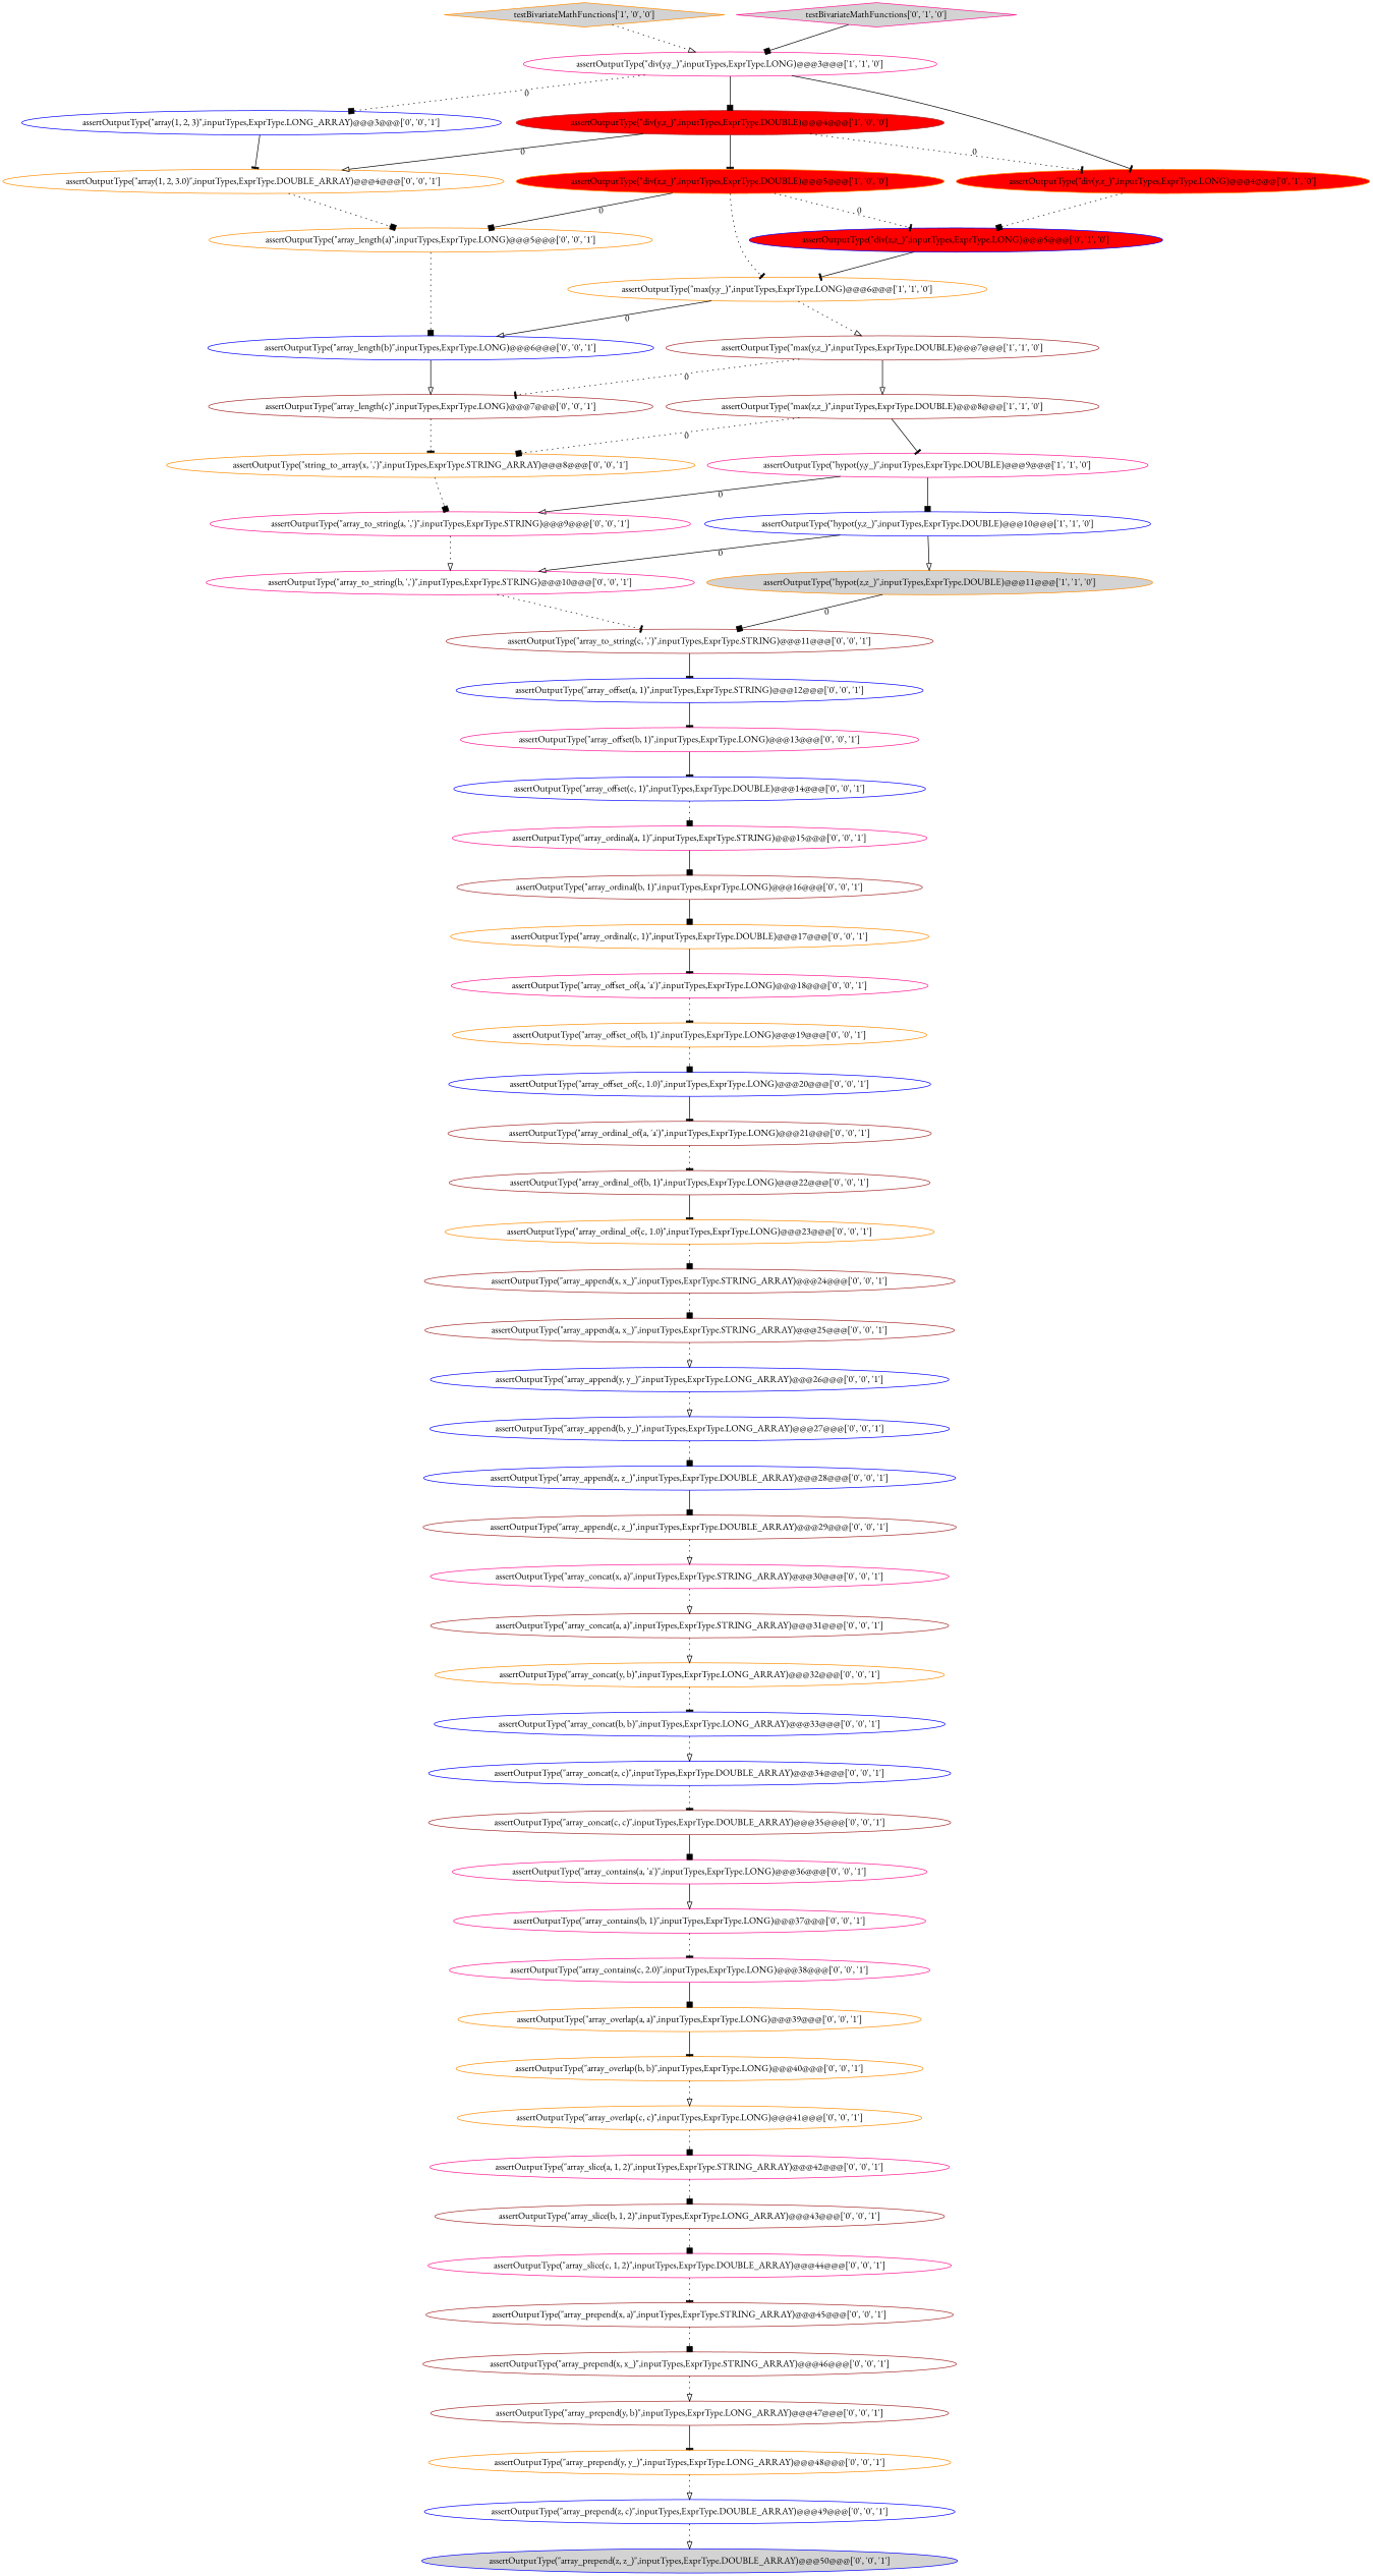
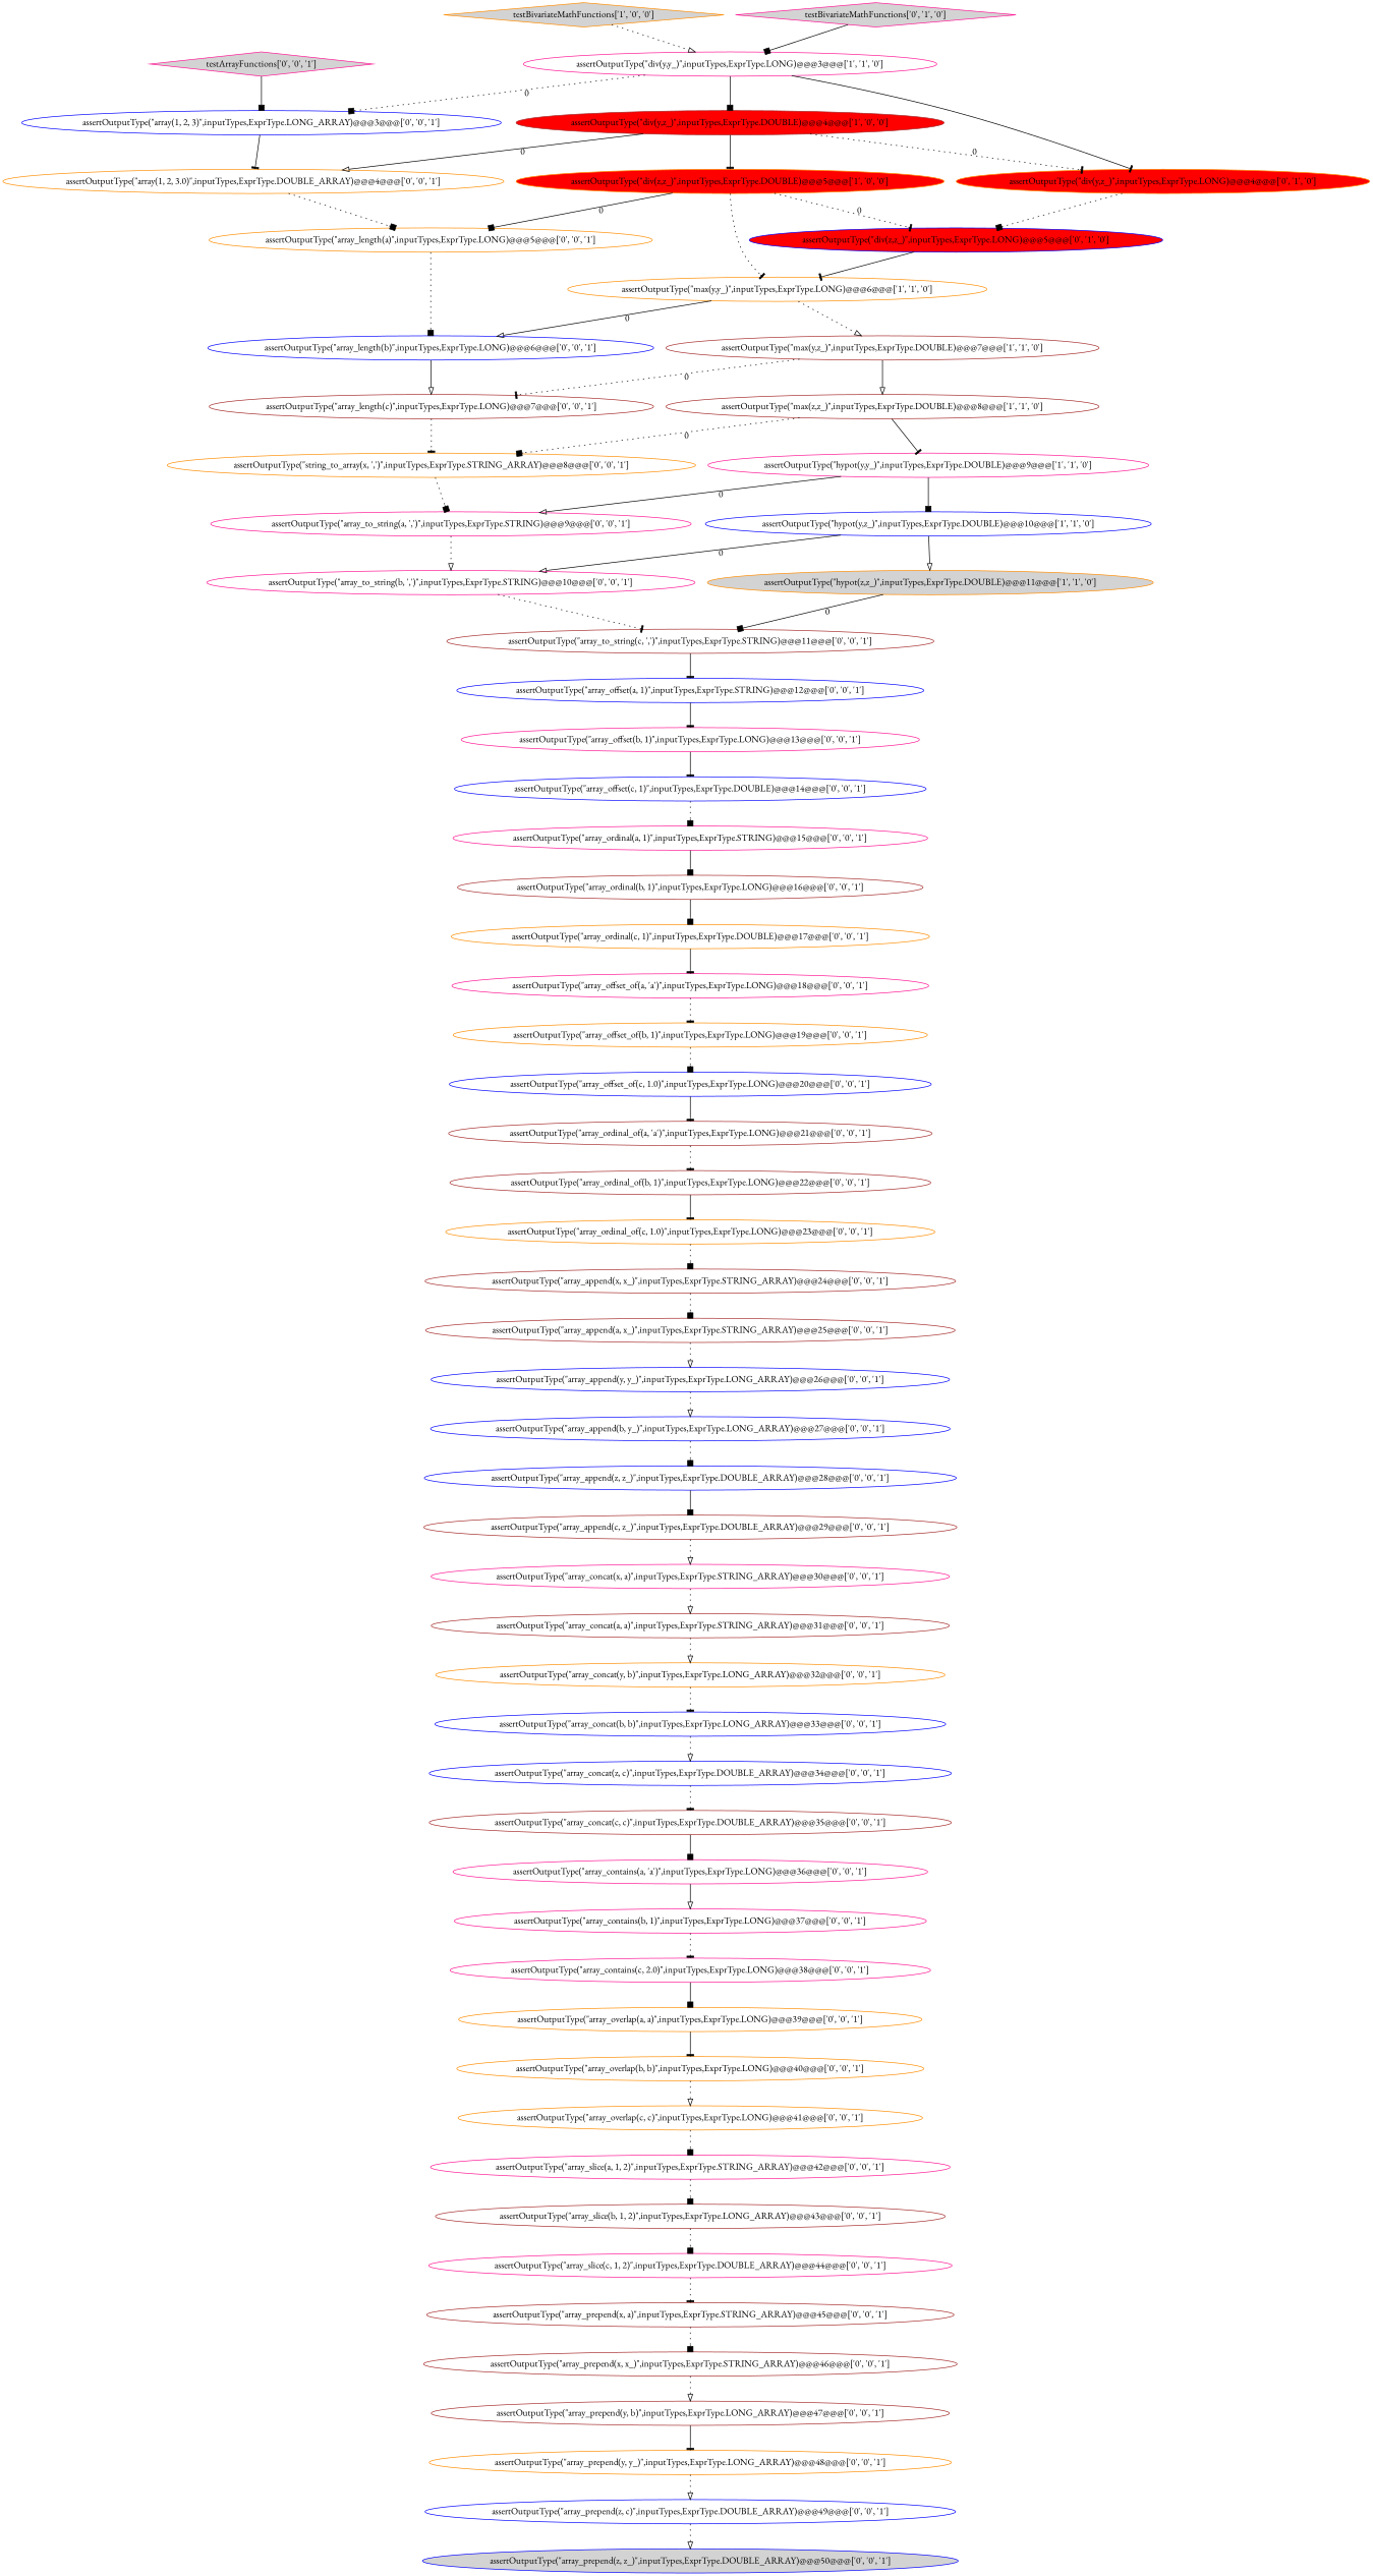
  digraph {
    fontname="EB Garamond"
    node [fillcolor=white shape=ellipse style=filled color=brown fontname="EB Garamond"]
    edge [style=dotted arrowhead=box fontname="EB Garamond"]
    n1 [label="assertOutputType(\"array_offset_of(a, 'a')\",inputTypes,ExprType.LONG)@@@18@@@['0', '0', '1']" color=deeppink]
    n2 [label="assertOutputType(\"array_offset_of(b, 1)\",inputTypes,ExprType.LONG)@@@19@@@['0', '0', '1']" color=darkorange]
    n3 [label="assertOutputType(\"array_concat(c, c)\",inputTypes,ExprType.DOUBLE_ARRAY)@@@35@@@['0', '0', '1']"]
    n4 [label="assertOutputType(\"array_contains(a, 'a')\",inputTypes,ExprType.LONG)@@@36@@@['0', '0', '1']" color=deeppink]
    n5 [label="assertOutputType(\"array_prepend(x, a)\",inputTypes,ExprType.STRING_ARRAY)@@@45@@@['0', '0', '1']"]
    n6 [label="assertOutputType(\"array_prepend(x, x_)\",inputTypes,ExprType.STRING_ARRAY)@@@46@@@['0', '0', '1']"]
    n7 [label="assertOutputType(\"array_ordinal(b, 1)\",inputTypes,ExprType.LONG)@@@16@@@['0', '0', '1']"]
    n8 [label="assertOutputType(\"array_ordinal(c, 1)\",inputTypes,ExprType.DOUBLE)@@@17@@@['0', '0', '1']" color=darkorange]
    n9 [label="assertOutputType(\"array_append(x, x_)\",inputTypes,ExprType.STRING_ARRAY)@@@24@@@['0', '0', '1']"]
    n10 [label="assertOutputType(\"array_append(a, x_)\",inputTypes,ExprType.STRING_ARRAY)@@@25@@@['0', '0', '1']"]
    n11 [label="assertOutputType(\"array_offset(c, 1)\",inputTypes,ExprType.DOUBLE)@@@14@@@['0', '0', '1']" color=blue]
    n12 [label="assertOutputType(\"array_ordinal(a, 1)\",inputTypes,ExprType.STRING)@@@15@@@['0', '0', '1']" color=deeppink]
    n13 [label="assertOutputType(\"array_slice(c, 1, 2)\",inputTypes,ExprType.DOUBLE_ARRAY)@@@44@@@['0', '0', '1']" color=deeppink]
    n14 [label="assertOutputType(\"max(z,z_)\",inputTypes,ExprType.DOUBLE)@@@8@@@['1', '1', '0']"]
    n15 [label="assertOutputType(\"hypot(y,y_)\",inputTypes,ExprType.DOUBLE)@@@9@@@['1', '1', '0']" color=deeppink]
    n16 [label="assertOutputType(\"string_to_array(x, ',')\",inputTypes,ExprType.STRING_ARRAY)@@@8@@@['0', '0', '1']" color=darkorange]
    n17 [label="assertOutputType(\"array_offset(a, 1)\",inputTypes,ExprType.STRING)@@@12@@@['0', '0', '1']" color=blue]
    n18 [label="assertOutputType(\"array_offset(b, 1)\",inputTypes,ExprType.LONG)@@@13@@@['0', '0', '1']" color=deeppink]
    n19 [label="assertOutputType(\"array_prepend(y, y_)\",inputTypes,ExprType.LONG_ARRAY)@@@48@@@['0', '0', '1']" color=darkorange]
    n20 [label="assertOutputType(\"array_prepend(z, c)\",inputTypes,ExprType.DOUBLE_ARRAY)@@@49@@@['0', '0', '1']" color=blue]
    n21 [label="assertOutputType(\"array_contains(b, 1)\",inputTypes,ExprType.LONG)@@@37@@@['0', '0', '1']" color=deeppink]
+   n22 [fillcolor=lightgray label="testArrayFunctions['0', '0', '1']" shape=diamond color=deeppink]
    n23 [label="assertOutputType(\"array(1, 2, 3)\",inputTypes,ExprType.LONG_ARRAY)@@@3@@@['0', '0', '1']" color=blue]
    n24 [label="assertOutputType(\"array_concat(x, a)\",inputTypes,ExprType.STRING_ARRAY)@@@30@@@['0', '0', '1']" color=deeppink]
    n25 [label="assertOutputType(\"array_concat(a, a)\",inputTypes,ExprType.STRING_ARRAY)@@@31@@@['0', '0', '1']"]
    n26 [label="assertOutputType(\"array_contains(c, 2.0)\",inputTypes,ExprType.LONG)@@@38@@@['0', '0', '1']" color=deeppink]
    n27 [label="assertOutputType(\"array_overlap(b, b)\",inputTypes,ExprType.LONG)@@@40@@@['0', '0', '1']" color=darkorange]
    n28 [label="assertOutputType(\"array_overlap(c, c)\",inputTypes,ExprType.LONG)@@@41@@@['0', '0', '1']" color=darkorange]
    n29 [label="assertOutputType(\"array_ordinal_of(b, 1)\",inputTypes,ExprType.LONG)@@@22@@@['0', '0', '1']"]
    n30 [label="assertOutputType(\"array_ordinal_of(c, 1.0)\",inputTypes,ExprType.LONG)@@@23@@@['0', '0', '1']" color=darkorange]
    n31 [label="assertOutputType(\"array_offset_of(c, 1.0)\",inputTypes,ExprType.LONG)@@@20@@@['0', '0', '1']" color=blue]
    n32 [label="assertOutputType(\"array_to_string(a, ',')\",inputTypes,ExprType.STRING)@@@9@@@['0', '0', '1']" color=deeppink]
    n33 [label="assertOutputType(\"array_to_string(b, ',')\",inputTypes,ExprType.STRING)@@@10@@@['0', '0', '1']" color=deeppink]
    n34 [label="assertOutputType(\"array(1, 2, 3.0)\",inputTypes,ExprType.DOUBLE_ARRAY)@@@4@@@['0', '0', '1']" color=darkorange]
    n35 [fillcolor=red label="assertOutputType(\"div(z,z_)\",inputTypes,ExprType.DOUBLE)@@@5@@@['1', '0', '0']" color=darkorange]
    n36 [fillcolor=red label="assertOutputType(\"div(z,z_)\",inputTypes,ExprType.LONG)@@@5@@@['0', '1', '0']" color=blue]
    n37 [label="assertOutputType(\"array_length(a)\",inputTypes,ExprType.LONG)@@@5@@@['0', '0', '1']" color=darkorange]
    n38 [label="assertOutputType(\"max(y,y_)\",inputTypes,ExprType.LONG)@@@6@@@['1', '1', '0']" color=darkorange]
    n39 [fillcolor=lightgray label="assertOutputType(\"hypot(z,z_)\",inputTypes,ExprType.DOUBLE)@@@11@@@['1', '1', '0']" color=darkorange]
    n40 [label="assertOutputType(\"array_to_string(c, ',')\",inputTypes,ExprType.STRING)@@@11@@@['0', '0', '1']"]
    n41 [label="assertOutputType(\"div(y,y_)\",inputTypes,ExprType.LONG)@@@3@@@['1', '1', '0']" color=deeppink]
    n42 [fillcolor=red label="assertOutputType(\"div(y,z_)\",inputTypes,ExprType.LONG)@@@4@@@['0', '1', '0']" color=darkorange]
    n43 [fillcolor=red label="assertOutputType(\"div(y,z_)\",inputTypes,ExprType.DOUBLE)@@@4@@@['1', '0', '0']"]
    n44 [label="assertOutputType(\"max(y,z_)\",inputTypes,ExprType.DOUBLE)@@@7@@@['1', '1', '0']"]
    n45 [label="assertOutputType(\"array_length(c)\",inputTypes,ExprType.LONG)@@@7@@@['0', '0', '1']"]
    n46 [label="assertOutputType(\"array_slice(a, 1, 2)\",inputTypes,ExprType.STRING_ARRAY)@@@42@@@['0', '0', '1']" color=deeppink]
    n47 [label="assertOutputType(\"array_slice(b, 1, 2)\",inputTypes,ExprType.LONG_ARRAY)@@@43@@@['0', '0', '1']"]
    n48 [label="assertOutputType(\"array_ordinal_of(a, 'a')\",inputTypes,ExprType.LONG)@@@21@@@['0', '0', '1']"]
    n49 [label="assertOutputType(\"hypot(y,z_)\",inputTypes,ExprType.DOUBLE)@@@10@@@['1', '1', '0']" color=blue]
    n50 [label="assertOutputType(\"array_append(y, y_)\",inputTypes,ExprType.LONG_ARRAY)@@@26@@@['0', '0', '1']" color=blue]
    n51 [label="assertOutputType(\"array_append(b, y_)\",inputTypes,ExprType.LONG_ARRAY)@@@27@@@['0', '0', '1']" color=blue]
    n52 [fillcolor=lightgray label="assertOutputType(\"array_prepend(z, z_)\",inputTypes,ExprType.DOUBLE_ARRAY)@@@50@@@['0', '0', '1']" color=blue]
    n53 [fillcolor=lightgray label="testBivariateMathFunctions['1', '0', '0']" shape=diamond color=darkorange]
    n54 [label="assertOutputType(\"array_append(c, z_)\",inputTypes,ExprType.DOUBLE_ARRAY)@@@29@@@['0', '0', '1']"]
    n55 [label="assertOutputType(\"array_concat(z, c)\",inputTypes,ExprType.DOUBLE_ARRAY)@@@34@@@['0', '0', '1']" color=blue]
    n56 [label="assertOutputType(\"array_length(b)\",inputTypes,ExprType.LONG)@@@6@@@['0', '0', '1']" color=blue]
    n57 [label="assertOutputType(\"array_append(z, z_)\",inputTypes,ExprType.DOUBLE_ARRAY)@@@28@@@['0', '0', '1']" color=blue]
    n58 [label="assertOutputType(\"array_concat(b, b)\",inputTypes,ExprType.LONG_ARRAY)@@@33@@@['0', '0', '1']" color=blue]
    n59 [label="assertOutputType(\"array_prepend(y, b)\",inputTypes,ExprType.LONG_ARRAY)@@@47@@@['0', '0', '1']"]
    n60 [label="assertOutputType(\"array_overlap(a, a)\",inputTypes,ExprType.LONG)@@@39@@@['0', '0', '1']" color=darkorange]
    n61 [label="assertOutputType(\"array_concat(y, b)\",inputTypes,ExprType.LONG_ARRAY)@@@32@@@['0', '0', '1']" color=darkorange]
    n62 [fillcolor=lightgray label="testBivariateMathFunctions['0', '1', '0']" shape=diamond color=deeppink]
    n1 -> n2 [arrowhead=tee]
    n2 -> n31
    n3 -> n4 [style=solid]
    n4 -> n21 [style=solid arrowhead=onormal]
    n5 -> n6
    n6 -> n59 [arrowhead=onormal]
    n7 -> n8 [style=solid]
    n8 -> n1 [style=solid arrowhead=tee]
    n9 -> n10
    n10 -> n50 [arrowhead=onormal]
    n11 -> n12
    n12 -> n7 [style=solid]
    n13 -> n5 [arrowhead=tee]
    n14 -> n15 [style=solid arrowhead=tee]
    n14 -> n16 [label=0]
    n15 -> n32 [label=0 style=solid arrowhead=onormal]
    n15 -> n49 [style=solid]
    n16 -> n32
    n17 -> n18 [style=solid arrowhead=tee]
    n18 -> n11 [style=solid arrowhead=tee]
    n19 -> n20 [arrowhead=onormal]
    n20 -> n52 [arrowhead=onormal]
    n21 -> n26 [arrowhead=tee]
+   n22 -> n23 [style=solid]
    n23 -> n34 [style=solid arrowhead=tee]
    n24 -> n25 [arrowhead=onormal]
    n25 -> n61 [arrowhead=onormal]
    n26 -> n60 [style=solid]
    n27 -> n28 [arrowhead=onormal]
    n28 -> n46
    n29 -> n30 [style=solid arrowhead=tee]
    n30 -> n9
    n31 -> n48 [style=solid arrowhead=tee]
    n32 -> n33 [arrowhead=onormal]
    n33 -> n40 [arrowhead=tee]
    n34 -> n37
    n35 -> n36 [label=0 arrowhead=tee]
    n35 -> n37 [label=0 style=solid]
    n35 -> n38 [arrowhead=tee]
    n36 -> n38 [style=solid arrowhead=tee]
    n37 -> n56
    n38 -> n44 [arrowhead=onormal]
    n38 -> n56 [label=0 style=solid arrowhead=onormal]
    n39 -> n40 [label=0 style=solid]
    n40 -> n17 [style=solid arrowhead=tee]
    n41 -> n23 [label=0]
    n41 -> n42 [style=solid arrowhead=tee]
    n41 -> n43 [style=solid]
    n42 -> n36
    n43 -> n34 [label=0 style=solid arrowhead=onormal]
    n43 -> n35 [style=solid arrowhead=tee]
    n43 -> n42 [label=0 arrowhead=tee]
    n44 -> n14 [style=solid arrowhead=onormal]
    n44 -> n45 [label=0 arrowhead=tee]
    n45 -> n16 [arrowhead=tee]
    n46 -> n47
    n47 -> n13
    n48 -> n29 [arrowhead=tee]
    n49 -> n33 [label=0 style=solid arrowhead=onormal]
    n49 -> n39 [style=solid arrowhead=onormal]
    n50 -> n51 [arrowhead=onormal]
    n51 -> n57
    n53 -> n41 [arrowhead=onormal]
    n54 -> n24 [arrowhead=onormal]
    n55 -> n3 [arrowhead=tee]
    n56 -> n45 [style=solid arrowhead=onormal]
    n57 -> n54 [style=solid]
    n58 -> n55 [arrowhead=onormal]
    n59 -> n19 [style=solid arrowhead=tee]
    n60 -> n27 [style=solid arrowhead=tee]
    n61 -> n58 [arrowhead=tee]
    n62 -> n41 [style=solid]
  }
